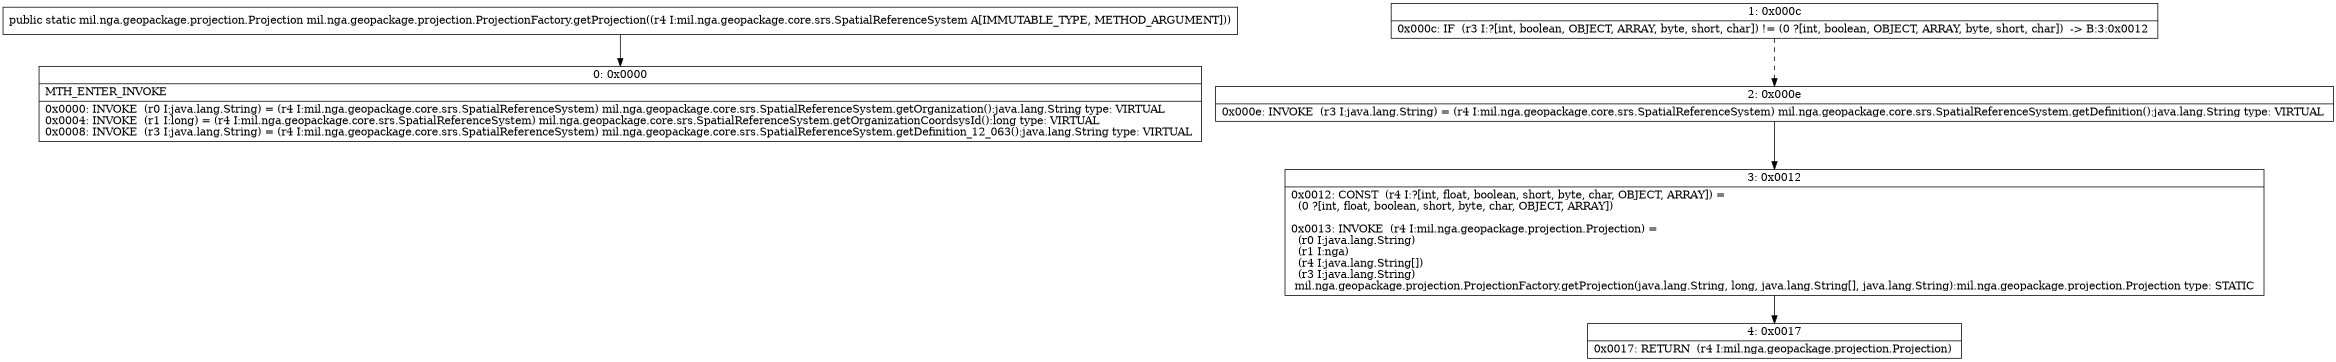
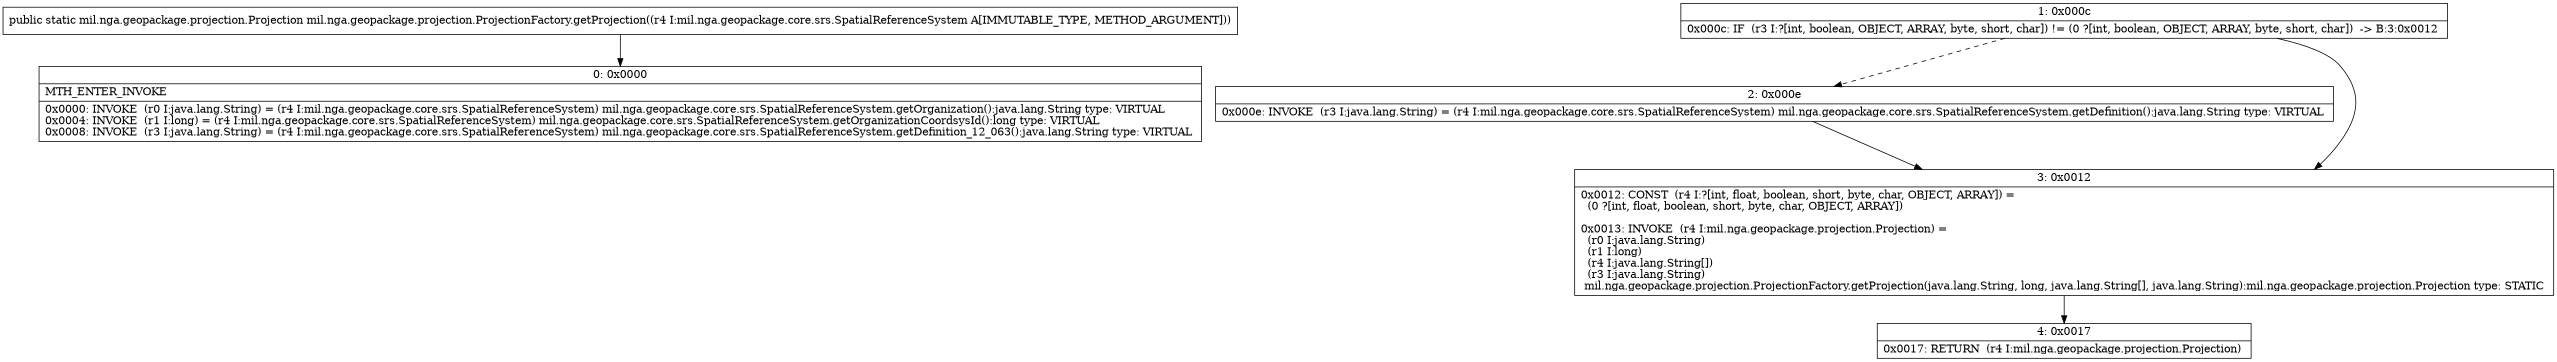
  digraph {
    node [shape=record]
    n1 [label="{0\:\ 0x0000|MTH_ENTER_INVOKE\l|0x0000: INVOKE  (r0 I:java.lang.String) = (r4 I:mil.nga.geopackage.core.srs.SpatialReferenceSystem) mil.nga.geopackage.core.srs.SpatialReferenceSystem.getOrganization():java.lang.String type: VIRTUAL \l0x0004: INVOKE  (r1 I:long) = (r4 I:mil.nga.geopackage.core.srs.SpatialReferenceSystem) mil.nga.geopackage.core.srs.SpatialReferenceSystem.getOrganizationCoordsysId():long type: VIRTUAL \l0x0008: INVOKE  (r3 I:java.lang.String) = (r4 I:mil.nga.geopackage.core.srs.SpatialReferenceSystem) mil.nga.geopackage.core.srs.SpatialReferenceSystem.getDefinition_12_063():java.lang.String type: VIRTUAL \l}"]
    n2 [label="{1\:\ 0x000c|0x000c: IF  (r3 I:?[int, boolean, OBJECT, ARRAY, byte, short, char]) != (0 ?[int, boolean, OBJECT, ARRAY, byte, short, char])  \-\> B:3:0x0012 \l}"]
    n3 [label="{2\:\ 0x000e|0x000e: INVOKE  (r3 I:java.lang.String) = (r4 I:mil.nga.geopackage.core.srs.SpatialReferenceSystem) mil.nga.geopackage.core.srs.SpatialReferenceSystem.getDefinition():java.lang.String type: VIRTUAL \l}"]
-   n4 [label="{3\:\ 0x0012|0x0012: CONST  (r4 I:?[int, float, boolean, short, byte, char, OBJECT, ARRAY]) = \l  (0 ?[int, float, boolean, short, byte, char, OBJECT, ARRAY])\l \l0x0013: INVOKE  (r4 I:mil.nga.geopackage.projection.Projection) = \l  (r0 I:java.lang.String)\l  (r1 I:nga)\l  (r4 I:java.lang.String[])\l  (r3 I:java.lang.String)\l mil.nga.geopackage.projection.ProjectionFactory.getProjection(java.lang.String, long, java.lang.String[], java.lang.String):mil.nga.geopackage.projection.Projection type: STATIC \l}"]
+   n4 [label="{3\:\ 0x0012|0x0012: CONST  (r4 I:?[int, float, boolean, short, byte, char, OBJECT, ARRAY]) = \l  (0 ?[int, float, boolean, short, byte, char, OBJECT, ARRAY])\l \l0x0013: INVOKE  (r4 I:mil.nga.geopackage.projection.Projection) = \l  (r0 I:java.lang.String)\l  (r1 I:long)\l  (r4 I:java.lang.String[])\l  (r3 I:java.lang.String)\l mil.nga.geopackage.projection.ProjectionFactory.getProjection(java.lang.String, long, java.lang.String[], java.lang.String):mil.nga.geopackage.projection.Projection type: STATIC \l}"]
    n5 [label="{4\:\ 0x0017|0x0017: RETURN  (r4 I:mil.nga.geopackage.projection.Projection) \l}"]
    n6 [label="{public static mil.nga.geopackage.projection.Projection mil.nga.geopackage.projection.ProjectionFactory.getProjection((r4 I:mil.nga.geopackage.core.srs.SpatialReferenceSystem A[IMMUTABLE_TYPE, METHOD_ARGUMENT])) }"]
    n2 -> n3 [style=dashed]
+   n2 -> n4
    n3 -> n4
    n4 -> n5
    n6 -> n1
  }
